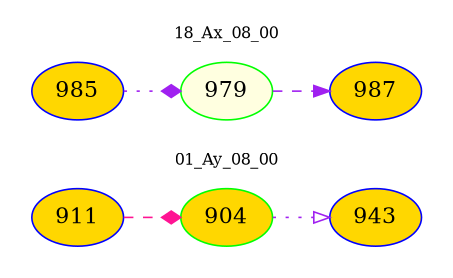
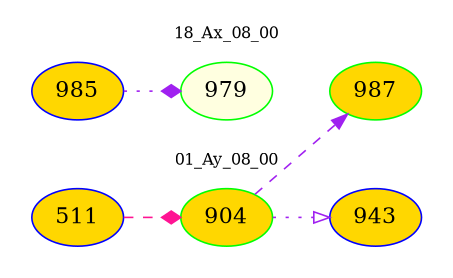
  digraph {
    rankdir=LR
    node [color=blue fillcolor=gold style=filled]
    edge [arrowhead=diamond color=purple style=dotted]
    n1 [label=985]
    n2 [color=green fillcolor=lightyellow label=979]
-   n3 [label=987]
-   n4 [label=911]
+   n3 [color=green label=987]
+   n4 [label=511]
    n5 [color=green label=904]
    n6 [label=943]
    subgraph cluster_1 {
      color=white
      fontsize=10
      label="18_Ax_08_00"
      n1
      n2
      n3
    }
    subgraph cluster_2 {
      color=white
      fontsize=10
      label="01_Ay_08_00"
      n4
      n5
      n6
    }
    n1 -> n2
-   n2 -> n3 [arrowhead=normal style=dashed]
+   n5 -> n3 [arrowhead=normal style=dashed]
    n4 -> n5 [color=deeppink style=dashed]
    n5 -> n6 [arrowhead=onormal]
  }
